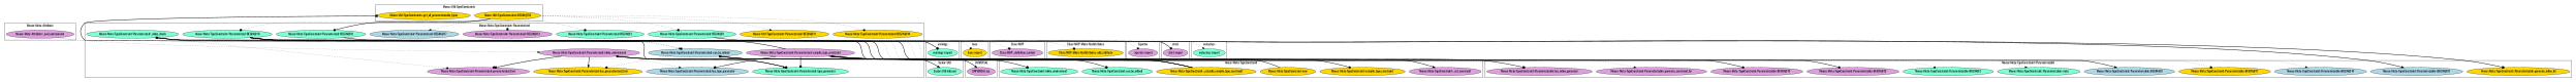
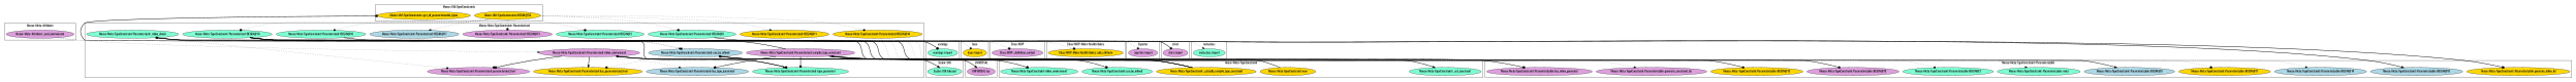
  digraph {
    fontname=Oswald
    node [fillcolor=gold fontname=Oswald style=filled]
    edge [arrowhead=box fontname=Oswald style=dotted]
    "Moose::Util::TypeConstraints::BEGIN@34"
    "Moose::Util::TypeConstraints::get_all_parameterizable_types"
    "warnings::import" [fillcolor=aquamarine]
    "Moose::Meta::TypeConstraint::Parameterized::BEGIN@2" [fillcolor=aquamarine]
    "Moose::Meta::TypeConstraint::Parameterized::BEGIN@10" [fillcolor=aquamarine]
    "Moose::Meta::TypeConstraint::Parameterized::BEGIN@17" [fillcolor=lightblue]
    "Moose::Meta::TypeConstraint::Parameterized::has_type_parameter" [fillcolor=lightblue]
    n8 [fillcolor=aquamarine label="Moose::Meta::TypeConstraint::Parameterized::BEGIN@18"]
    "Moose::Meta::TypeConstraint::Parameterized::BEGIN@14"
    "Moose::Meta::TypeConstraint::Parameterized::parameterized_from" [fillcolor=plum]
    "Moose::Meta::TypeConstraint::Parameterized::can_be_inlined" [fillcolor=lightblue]
    "Moose::Meta::TypeConstraint::Parameterized::type_parameter" [fillcolor=aquamarine]
    "Moose::Meta::TypeConstraint::Parameterized::_inline_check" [fillcolor=aquamarine]
    "Moose::Meta::TypeConstraint::Parameterized::BEGIN@13" [fillcolor=plum]
    "Moose::Meta::TypeConstraint::Parameterized::inline_environment" [fillcolor=plum]
    "Moose::Meta::TypeConstraint::Parameterized::BEGIN@9" [fillcolor=aquamarine]
    "Moose::Meta::TypeConstraint::Parameterized::compile_type_constraint" [fillcolor=plum]
    "Moose::Meta::TypeConstraint::Parameterized::has_parameterized_from"
-   "Moose::Meta::TypeConstraint::Parameterized::BEGIN@11" [label="Moose::Util::TypeConstraint::Parameterized::BEGIN@11"]
+   "Moose::Meta::TypeConstraint::Parameterized::BEGIN@11"
    "metaclass::import" [fillcolor=aquamarine]
    "Scalar::Util::blessed" [fillcolor=aquamarine]
    "UNIVERSAL::isa" [fillcolor=plum]
-   "Moose::Meta::TypeConstraint::Parameterizable::BEGIN@13" [fillcolor=plum]
+   "Moose::Meta::TypeConstraint::Parameterizable::BEGIN@13"
    "Moose::Meta::TypeConstraint::Parameterizable::has_inline_generator" [fillcolor=plum]
    "Moose::Meta::TypeConstraint::Parameterizable::BEGIN@15" [fillcolor=plum]
    "Moose::Meta::TypeConstraint::Parameterizable::BEGIN@2" [fillcolor=aquamarine]
    "Moose::Meta::TypeConstraint::Parameterizable::meta" [fillcolor=aquamarine]
    "Moose::Meta::TypeConstraint::Parameterizable::BEGIN@9" [fillcolor=lightblue]
    "Moose::Meta::TypeConstraint::Parameterizable::BEGIN@11"
    "Moose::Meta::TypeConstraint::Parameterizable::generate_inline_for"
    "Moose::Meta::TypeConstraint::Parameterizable::BEGIN@14" [fillcolor=lightblue]
    "Moose::Meta::TypeConstraint::Parameterizable::generate_constraint_for" [fillcolor=plum]
    "Moose::Meta::TypeConstraint::Parameterizable::BEGIN@10" [fillcolor=lightblue]
    "base::import"
    "strict::import" [fillcolor=plum]
    "Class::MOP::_definition_context" [fillcolor=plum]
    "Exporter::import" [fillcolor=plum]
    "Moose::Meta::Attribute::_eval_environment" [fillcolor=plum]
    "Class::MOP::Mixin::HasAttributes::add_attribute"
-   "Moose::Meta::TypeConstraint::_set_constraint" [fillcolor=plum]
-   "Moose::Meta::TypeConstraint::compile_type_constraint"
+   "Moose::Meta::TypeConstraint::_set_constraint" [fillcolor=aquamarine]
    "Moose::Meta::TypeConstraint::inline_environment" [fillcolor=aquamarine]
    "Moose::Meta::TypeConstraint::new"
    "Moose::Meta::TypeConstraint::_actually_compile_type_constraint"
    "Moose::Meta::TypeConstraint::can_be_inlined" [fillcolor=aquamarine]
    subgraph cluster_1 {
      label="Moose::Util::TypeConstraints"
      "Moose::Util::TypeConstraints::BEGIN@34"
      "Moose::Util::TypeConstraints::get_all_parameterizable_types"
    }
    subgraph cluster_2 {
      label=warnings
      "warnings::import"
    }
    subgraph cluster_3 {
      label="Moose::Meta::TypeConstraint::Parameterized"
      "Moose::Meta::TypeConstraint::Parameterized::BEGIN@2"
      "Moose::Meta::TypeConstraint::Parameterized::BEGIN@10"
      "Moose::Meta::TypeConstraint::Parameterized::BEGIN@17"
      "Moose::Meta::TypeConstraint::Parameterized::has_type_parameter"
      n8
      "Moose::Meta::TypeConstraint::Parameterized::BEGIN@14"
      "Moose::Meta::TypeConstraint::Parameterized::parameterized_from"
      "Moose::Meta::TypeConstraint::Parameterized::can_be_inlined"
      "Moose::Meta::TypeConstraint::Parameterized::type_parameter"
      "Moose::Meta::TypeConstraint::Parameterized::_inline_check"
      "Moose::Meta::TypeConstraint::Parameterized::BEGIN@13"
      "Moose::Meta::TypeConstraint::Parameterized::inline_environment"
      "Moose::Meta::TypeConstraint::Parameterized::BEGIN@9"
      "Moose::Meta::TypeConstraint::Parameterized::compile_type_constraint"
      "Moose::Meta::TypeConstraint::Parameterized::has_parameterized_from"
      "Moose::Meta::TypeConstraint::Parameterized::BEGIN@11"
    }
    subgraph cluster_4 {
      label=metaclass
      "metaclass::import"
    }
    subgraph cluster_5 {
      label="Scalar::Util"
      "Scalar::Util::blessed"
    }
    subgraph cluster_6 {
      label=UNIVERSAL
      "UNIVERSAL::isa"
    }
    subgraph cluster_7 {
      label="Moose::Meta::TypeConstraint::Parameterizable"
      "Moose::Meta::TypeConstraint::Parameterizable::BEGIN@13"
      "Moose::Meta::TypeConstraint::Parameterizable::has_inline_generator"
      "Moose::Meta::TypeConstraint::Parameterizable::BEGIN@15"
      "Moose::Meta::TypeConstraint::Parameterizable::BEGIN@2"
      "Moose::Meta::TypeConstraint::Parameterizable::meta"
      "Moose::Meta::TypeConstraint::Parameterizable::BEGIN@9"
      "Moose::Meta::TypeConstraint::Parameterizable::BEGIN@11"
      "Moose::Meta::TypeConstraint::Parameterizable::generate_inline_for"
      "Moose::Meta::TypeConstraint::Parameterizable::BEGIN@14"
      "Moose::Meta::TypeConstraint::Parameterizable::generate_constraint_for"
      "Moose::Meta::TypeConstraint::Parameterizable::BEGIN@10"
    }
    subgraph cluster_8 {
      label=base
      "base::import"
    }
    subgraph cluster_9 {
      label="strict"
      "strict::import"
    }
    subgraph cluster_10 {
      label="Class::MOP"
      "Class::MOP::_definition_context"
    }
    subgraph cluster_11 {
      label=Exporter
      "Exporter::import"
    }
    subgraph cluster_12 {
      label="Moose::Meta::Attribute"
      "Moose::Meta::Attribute::_eval_environment"
    }
    subgraph cluster_13 {
      label="Class::MOP::Mixin::HasAttributes"
      "Class::MOP::Mixin::HasAttributes::add_attribute"
    }
    subgraph cluster_14 {
      label="Moose::Meta::TypeConstraint"
      "Moose::Meta::TypeConstraint::_set_constraint"
-     "Moose::Meta::TypeConstraint::compile_type_constraint"
      "Moose::Meta::TypeConstraint::inline_environment"
      "Moose::Meta::TypeConstraint::new"
      "Moose::Meta::TypeConstraint::_actually_compile_type_constraint"
      "Moose::Meta::TypeConstraint::can_be_inlined"
    }
    "Moose::Util::TypeConstraints::BEGIN@34" -> "Moose::Meta::TypeConstraint::Parameterized::BEGIN@2"
-   "Moose::Util::TypeConstraints::BEGIN@34" -> "Moose::Meta::TypeConstraint::Parameterized::BEGIN@10" [arrowhead=dot style=bold]
+   "Moose::Util::TypeConstraints::BEGIN@34" -> "Moose::Meta::TypeConstraint::Parameterized::BEGIN@10" [arrowhead=dot]
    "Moose::Util::TypeConstraints::BEGIN@34" -> "Moose::Meta::TypeConstraint::Parameterized::BEGIN@17" [arrowhead=normal]
    "Moose::Util::TypeConstraints::BEGIN@34" -> n8
    "Moose::Util::TypeConstraints::BEGIN@34" -> "Moose::Meta::TypeConstraint::Parameterized::BEGIN@14" [arrowhead=dot]
    "Moose::Util::TypeConstraints::BEGIN@34" -> "Moose::Meta::TypeConstraint::Parameterized::BEGIN@13"
    "Moose::Util::TypeConstraints::BEGIN@34" -> "Moose::Meta::TypeConstraint::Parameterized::BEGIN@9"
    "Moose::Util::TypeConstraints::BEGIN@34" -> "Moose::Meta::TypeConstraint::Parameterized::BEGIN@11" [arrowhead=normal]
    "Moose::Meta::TypeConstraint::Parameterized::BEGIN@10" -> "warnings::import" [style=bold]
    "Moose::Meta::TypeConstraint::Parameterized::BEGIN@17" -> "base::import" [arrowhead=dot]
    n8 -> "Moose::Meta::TypeConstraint::Parameterizable::BEGIN@13" [arrowhead=dot style=bold]
    n8 -> "Moose::Meta::TypeConstraint::Parameterizable::BEGIN@15" [arrowhead=dot style=bold]
    n8 -> "Moose::Meta::TypeConstraint::Parameterizable::BEGIN@2" [arrowhead=dot]
    n8 -> "Moose::Meta::TypeConstraint::Parameterizable::meta" [arrowhead=normal]
    n8 -> "Moose::Meta::TypeConstraint::Parameterizable::BEGIN@9" [arrowhead=normal style=bold]
    n8 -> "Moose::Meta::TypeConstraint::Parameterizable::BEGIN@11"
    n8 -> "Moose::Meta::TypeConstraint::Parameterizable::BEGIN@14" [arrowhead=normal]
    n8 -> "Moose::Meta::TypeConstraint::Parameterizable::BEGIN@10" [arrowhead=normal style=bold]
    n8 -> "Class::MOP::_definition_context"
    n8 -> "Class::MOP::Mixin::HasAttributes::add_attribute"
    "Moose::Meta::TypeConstraint::Parameterized::can_be_inlined" -> "Moose::Meta::TypeConstraint::Parameterized::parameterized_from"
    "Moose::Meta::TypeConstraint::Parameterized::can_be_inlined" -> "Moose::Meta::TypeConstraint::Parameterized::type_parameter" [arrowhead=normal]
    "Moose::Meta::TypeConstraint::Parameterized::can_be_inlined" -> "Moose::Meta::TypeConstraint::Parameterized::has_parameterized_from"
    "Moose::Meta::TypeConstraint::Parameterized::can_be_inlined" -> "Moose::Meta::TypeConstraint::Parameterizable::has_inline_generator" [style=bold]
    "Moose::Meta::TypeConstraint::Parameterized::can_be_inlined" -> "Moose::Meta::TypeConstraint::can_be_inlined" [style=bold]
    "Moose::Meta::TypeConstraint::Parameterized::_inline_check" -> "Moose::Meta::TypeConstraint::Parameterized::parameterized_from" [arrowhead=dot]
    "Moose::Meta::TypeConstraint::Parameterized::_inline_check" -> "Moose::Meta::TypeConstraint::Parameterized::can_be_inlined"
    "Moose::Meta::TypeConstraint::Parameterized::_inline_check" -> "Moose::Meta::TypeConstraint::Parameterized::type_parameter" [arrowhead=dot style=bold]
    "Moose::Meta::TypeConstraint::Parameterized::_inline_check" -> "Moose::Meta::TypeConstraint::Parameterizable::generate_inline_for" [style=bold]
    "Moose::Meta::TypeConstraint::Parameterized::BEGIN@13" -> "Exporter::import" [arrowhead=dot]
    "Moose::Meta::TypeConstraint::Parameterized::inline_environment" -> "Moose::Meta::TypeConstraint::Parameterized::has_type_parameter" [arrowhead=normal]
    "Moose::Meta::TypeConstraint::Parameterized::inline_environment" -> "Moose::Meta::TypeConstraint::Parameterized::parameterized_from" [style=bold]
    "Moose::Meta::TypeConstraint::Parameterized::inline_environment" -> "Moose::Meta::TypeConstraint::Parameterized::type_parameter" [arrowhead=dot style=bold]
    "Moose::Meta::TypeConstraint::Parameterized::inline_environment" -> "Moose::Meta::TypeConstraint::Parameterized::has_parameterized_from" [arrowhead=normal style=bold]
    "Moose::Meta::TypeConstraint::Parameterized::inline_environment" -> "Moose::Meta::TypeConstraint::inline_environment" [style=bold]
    "Moose::Meta::TypeConstraint::Parameterized::BEGIN@9" -> "strict::import" [arrowhead=dot style=bold]
    "Moose::Meta::TypeConstraint::Parameterized::compile_type_constraint" -> "Moose::Util::TypeConstraints::get_all_parameterizable_types" [style=bold]
    "Moose::Meta::TypeConstraint::Parameterized::compile_type_constraint" -> "Moose::Meta::TypeConstraint::Parameterized::has_type_parameter" [style=bold]
    "Moose::Meta::TypeConstraint::Parameterized::compile_type_constraint" -> "Moose::Meta::TypeConstraint::Parameterized::type_parameter" [style=bold]
    "Moose::Meta::TypeConstraint::Parameterized::compile_type_constraint" -> "Scalar::Util::blessed" [arrowhead=normal style=bold]
    "Moose::Meta::TypeConstraint::Parameterized::compile_type_constraint" -> "UNIVERSAL::isa" [arrowhead=normal style=bold]
    "Moose::Meta::TypeConstraint::Parameterized::compile_type_constraint" -> "Moose::Meta::TypeConstraint::Parameterizable::generate_constraint_for" [arrowhead=normal]
    "Moose::Meta::TypeConstraint::Parameterized::compile_type_constraint" -> "Moose::Meta::TypeConstraint::_set_constraint" [arrowhead=normal style=bold]
-   "Moose::Meta::TypeConstraint::Parameterized::compile_type_constraint" -> "Moose::Meta::TypeConstraint::compile_type_constraint" [arrowhead=dot style=bold]
    "Moose::Meta::TypeConstraint::Parameterized::BEGIN@11" -> "metaclass::import" [arrowhead=normal]
    "Moose::Meta::Attribute::_eval_environment" -> "Moose::Meta::TypeConstraint::Parameterized::can_be_inlined" [arrowhead=normal]
    "Moose::Meta::Attribute::_eval_environment" -> "Moose::Meta::TypeConstraint::Parameterized::inline_environment" [arrowhead=normal]
    "Moose::Meta::TypeConstraint::new" -> "Moose::Meta::TypeConstraint::Parameterized::compile_type_constraint" [arrowhead=normal style=bold]
    "Moose::Meta::TypeConstraint::_actually_compile_type_constraint" -> "Moose::Meta::TypeConstraint::Parameterized::can_be_inlined" [style=bold]
    "Moose::Meta::TypeConstraint::_actually_compile_type_constraint" -> "Moose::Meta::TypeConstraint::Parameterized::_inline_check" [style=bold]
    "Moose::Meta::TypeConstraint::_actually_compile_type_constraint" -> "Moose::Meta::TypeConstraint::Parameterized::inline_environment" [arrowhead=dot style=bold]
  }
